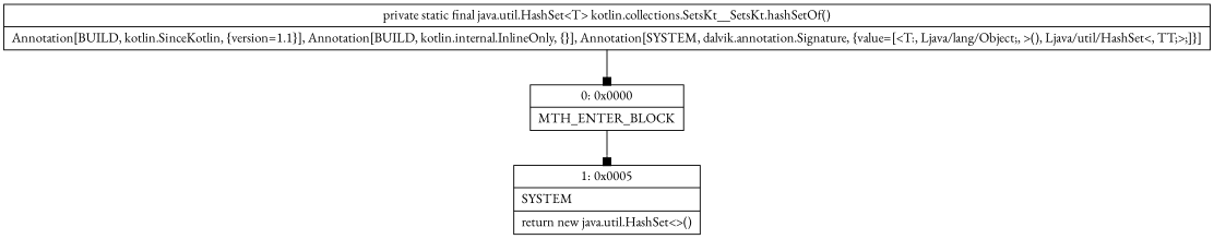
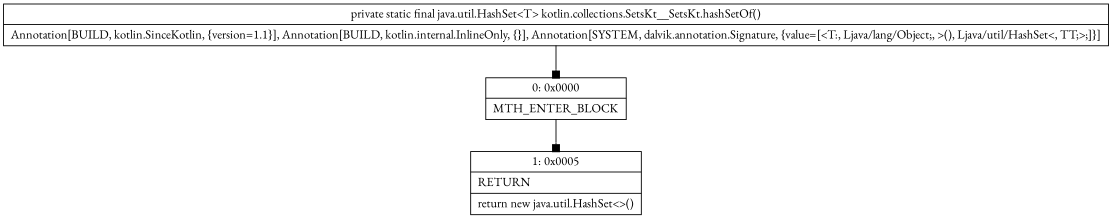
  digraph {
    fontname="EB Garamond"
    node [shape=record fontname="EB Garamond"]
    edge [arrowhead=box fontname="EB Garamond"]
    n1 [label="{0\:\ 0x0000|MTH_ENTER_BLOCK\l}"]
-   n2 [label="{1\:\ 0x0005|SYSTEM\l|return new java.util.HashSet\<\>()\l}"]
+   n2 [label="{1\:\ 0x0005|RETURN\l|return new java.util.HashSet\<\>()\l}"]
    n3 [label="{private static final java.util.HashSet\<T\> kotlin.collections.SetsKt__SetsKt.hashSetOf()  | Annotation[BUILD, kotlin.SinceKotlin, \{version=1.1\}], Annotation[BUILD, kotlin.internal.InlineOnly, \{\}], Annotation[SYSTEM, dalvik.annotation.Signature, \{value=[\<T:, Ljava\/lang\/Object;, \>(), Ljava\/util\/HashSet\<, TT;\>;]\}]\l}"]
    n1 -> n2
    n3 -> n1
  }
